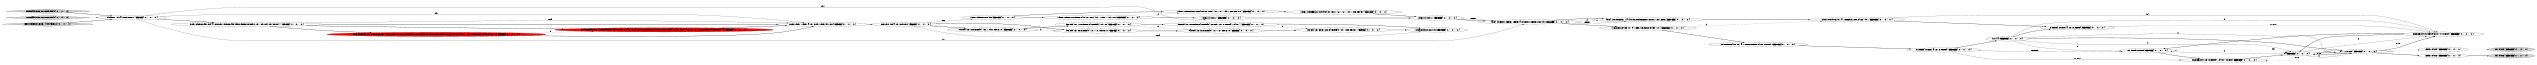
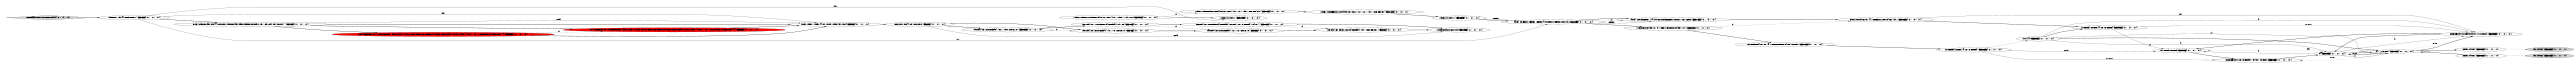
  digraph {
    fontname="DejaVu Sans Mono"
    rankdir=LR
    node [fillcolor=white fontname="DejaVu Sans Mono" shape=ellipse style=filled]
    edge [fontname="DejaVu Sans Mono" style=bold]
    n1 [label="IndexWriter writer = new IndexWriter(dir,conf)@@@5@@@['1', '1', '1']"]
    n2 [label="Document doc = new Document()@@@6@@@['1', '1', '1']"]
    n3 [label="doc.add(new StringField(\"key\",\"doc\",Store.NO))@@@13@@@['1', '1', '0']"]
    n4 [label="doc.add(new StringField(\"k1\",\"v1\",Store.NO))@@@7@@@['0', '0', '1']"]
    n5 [label="writer.addDocument(doc)@@@10@@@['1', '1', '1']"]
-   n6 [label="writer.addDocument(doc)@@@12@@@['1', '1', '1']"]
    n7 [label="writer.updateBinaryDocValue(new Term(\"k2\",\"v2\"),\"bdv\",toBytes(3L))@@@14@@@['0', '0', '1']"]
    n8 [label="writer.shutdown()@@@15@@@['1', '1', '1']"]
    n9 [label="final DirectoryReader reader = DirectoryReader.open(dir)@@@16@@@['1', '1', '1']"]
    n10 [label="doc.add(new NumericDocValuesField(\"ndv\",5))@@@14@@@['1', '1', '0']"]
    n11 [label="doc.add(new StringField(\"k2\",\"v2\",Store.NO))@@@8@@@['0', '0', '1']"]
    n12 [label="doc.add(new SortedDocValuesField(\"sorted\",new BytesRef(\"value\")))@@@15@@@['1', '1', '0']"]
    n13 [label="NumericDocValues ndv = r.getNumericDocValues(\"ndv\")@@@23@@@['1', '1', '0']"]
    n14 [label="final AtomicReader r = SlowCompositeReaderWrapper.wrap(reader)@@@17@@@['0', '0', '1']"]
    n15 [label="SortedDocValues sdv = r.getSortedDocValues(\"sorted\")@@@24@@@['1', '1', '0']"]
    n16 [label="BinaryDocValues bdv = r.getBinaryDocValues(\"bdv\")@@@18@@@['0', '0', '1']"]
-   n17 [fillcolor=lightgray label="testDifferentDVFormatPerField['0', '1', '0']" shape=diamond]
    n18 [label="Directory dir = newDirectory()@@@3@@@['1', '1', '1']"]
    n19 [label="IndexWriterConfig conf = newIndexWriterConfig(TEST_VERSION_CURRENT,new MockAnalyzer(random()))@@@4@@@['1', '1', '1']"]
    n20 [label="writer.shutdown()@@@20@@@['1', '1', '0']"]
    n21 [label="i < r.maxDoc()@@@21@@@['1', '1', '1']" shape=diamond]
    n22 [label="i++@@@22@@@['1', '1', '1']"]
    n23 [label="assertEquals(3,getValue(bdv,i,scratch))@@@23@@@['1', '1', '1']"]
    n24 [label="sdv.get(i,scratch)@@@30@@@['1', '1', '0']"]
    n25 [label="reader.close()@@@25@@@['0', '0', '1']"]
    n26 [label="assertEquals(new BytesRef(\"value\"),scratch)@@@31@@@['1', '1', '0']"]
    n27 [label="reader.close()@@@33@@@['1', '1', '0']"]
    n28 [fillcolor=lightgray label="dir.close()@@@26@@@['0', '0', '1']"]
    n29 [fillcolor=lightgray label="dir.close()@@@34@@@['1', '1', '0']"]
    n30 [label="doc.add(new BinaryDocValuesField(\"bdv\",toBytes(5L)))@@@9@@@['0', '0', '1']"]
    n31 [label="writer.updateBinaryDocValue(new Term(\"k1\",\"v1\"),\"bdv\",toBytes(17L))@@@13@@@['0', '0', '1']"]
    n32 [label="writer.updateNumericDocValue(new Term(\"key\",\"doc\"),\"ndv\",17L)@@@19@@@['1', '1', '0']"]
    n33 [fillcolor=red label="conf.setCodec(new Lucene49Codec(){@Override public DocValuesFormat getDocValuesFormatForField(String field){return new Lucene49DocValuesFormat()}})@@@5@@@['0', '1', '0']"]
    n34 [fillcolor=red label="conf.setCodec(new Lucene46Codec(){@Override public DocValuesFormat getDocValuesFormatForField(String field){return new Lucene45DocValuesFormat()}})@@@5@@@['1', '0', '0']"]
    n35 [label="BytesRef scratch = new BytesRef()@@@25@@@['1', '1', '0']"]
    n36 [label="int i = 0@@@20@@@['1', '1', '1']"]
    n37 [label="BytesRef scratch = new BytesRef()@@@19@@@['0', '0', '1']"]
    n38 [fillcolor=lightgray label="testDifferentDVFormatPerField['1', '0', '0']" shape=diamond]
-   n39 [fillcolor=lightgray label="testUpdateDocumentByMultipleTerms['0', '0', '1']" shape=diamond]
    n1 -> n2
    n2 -> n3
    n2 -> n4
    n2 -> n5 [label=conf style=solid]
-   n2 -> n6 [label=doc style=solid]
    n3 -> n4 [label=0 style=dashed]
    n3 -> n10
    n4 -> n11
-   n6 -> n31
-   n6 -> n32
    n7 -> n8
    n8 -> n9
    n8 -> n9 [label=reader style=solid]
    n9 -> n13
    n9 -> n14 [label=0 style=dashed]
    n9 -> n14 [label=reader style=solid]
    n9 -> n14
    n10 -> n11 [label=0 style=dashed]
    n10 -> n12
    n11 -> n30
    n12 -> n5
    n12 -> n30 [label=0 style=dashed]
    n13 -> n15
    n13 -> n16 [label=0 style=dashed]
    n14 -> n16
    n15 -> n35
    n16 -> n23 [label=bdv style=solid]
    n16 -> n37
-   n17 -> n18
    n18 -> n1 [label=dir style=solid]
    n18 -> n9 [label=dir style=solid]
    n18 -> n19
    n18 -> n20 [label=dir style=solid]
    n19 -> n1 [label=conf style=solid]
    n19 -> n1
    n19 -> n33
    n19 -> n34
-   n20 -> n8
    n21 -> n22 [label=true]
    n21 -> n23
    n21 -> n23 [label=true style=dotted]
    n21 -> n24 [label=dir style=dotted]
-   n21 -> n25 [style=dotted]
+   n21 -> n25
    n21 -> n26 [label=true style=dotted]
-   n21 -> n27
+   n27 -> n21
    n22 -> n21 [label=i style=solid]
    n22 -> n21
    n22 -> n23 [label=i style=solid]
    n22 -> n24 [label=i style=solid]
    n23 -> n22
    n23 -> n24
    n24 -> n26
    n25 -> n28 [style=dashed]
    n26 -> n22
-   n27 -> n29
+   n27 -> n29 [style=dashed]
    n30 -> n5
    n31 -> n7
    n32 -> n20
    n32 -> n31 [label=0 style=dashed]
    n33 -> n1
    n34 -> n1
    n34 -> n33 [label=0 style=dashed]
-   n35 -> n24 [label=scratch style=solid]
+   n35 -> n24 [label=true style=solid]
    n35 -> n26 [label=scratch style=solid]
-   n35 -> n36
+   n35 -> n36 [style=dashed]
    n36 -> n21 [label=i style=solid]
    n36 -> n21
    n36 -> n22 [label=i style=solid]
    n36 -> n23 [label=i style=solid]
-   n36 -> n24 [label=i style=solid]
+   n37 -> n24 [label=i style=solid]
    n36 -> n37
    n37 -> n23 [label=scratch style=solid]
-   n38 -> n18 [style=dashed]
-   n39 -> n18
+   n38 -> n18
  }
